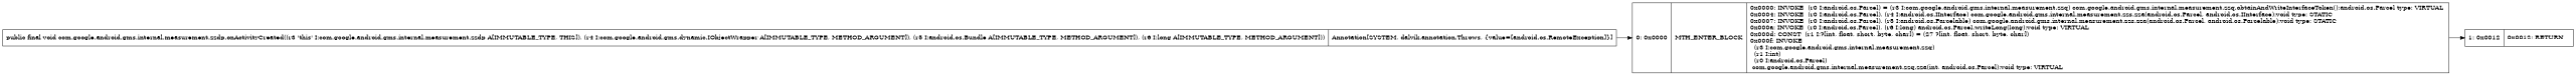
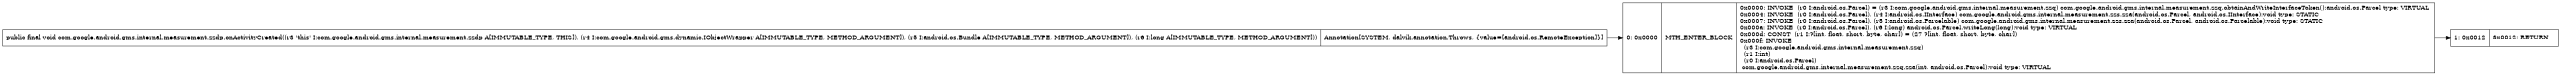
  digraph {
    rankdir=LR
    node [shape=record]
    n1 [label="{0\:\ 0x0000|MTH_ENTER_BLOCK\l|0x0000: INVOKE  (r0 I:android.os.Parcel) = (r3 I:com.google.android.gms.internal.measurement.zzq) com.google.android.gms.internal.measurement.zzq.obtainAndWriteInterfaceToken():android.os.Parcel type: VIRTUAL \l0x0004: INVOKE  (r0 I:android.os.Parcel), (r4 I:android.os.IInterface) com.google.android.gms.internal.measurement.zzs.zza(android.os.Parcel, android.os.IInterface):void type: STATIC \l0x0007: INVOKE  (r0 I:android.os.Parcel), (r5 I:android.os.Parcelable) com.google.android.gms.internal.measurement.zzs.zza(android.os.Parcel, android.os.Parcelable):void type: STATIC \l0x000a: INVOKE  (r0 I:android.os.Parcel), (r6 I:long) android.os.Parcel.writeLong(long):void type: VIRTUAL \l0x000d: CONST  (r1 I:?[int, float, short, byte, char]) = (27 ?[int, float, short, byte, char]) \l0x000f: INVOKE  \l  (r3 I:com.google.android.gms.internal.measurement.zzq)\l  (r1 I:int)\l  (r0 I:android.os.Parcel)\l com.google.android.gms.internal.measurement.zzq.zza(int, android.os.Parcel):void type: VIRTUAL \l}"]
-   n2 [label="{1\:\ 0x0012|0x0012: RETURN   \l}"]
+   n2 [label="{1\:\ 0x0012|3x0012: RETURN   \l}"]
    n3 [label="{public final void com.google.android.gms.internal.measurement.zzdp.onActivityCreated((r3 'this' I:com.google.android.gms.internal.measurement.zzdp A[IMMUTABLE_TYPE, THIS]), (r4 I:com.google.android.gms.dynamic.IObjectWrapper A[IMMUTABLE_TYPE, METHOD_ARGUMENT]), (r5 I:android.os.Bundle A[IMMUTABLE_TYPE, METHOD_ARGUMENT]), (r6 I:long A[IMMUTABLE_TYPE, METHOD_ARGUMENT]))  | Annotation[SYSTEM, dalvik.annotation.Throws, \{value=[android.os.RemoteException]\}]\l}"]
    n1 -> n2
    n3 -> n1
  }
